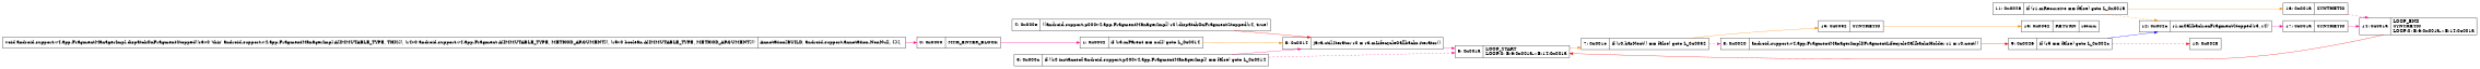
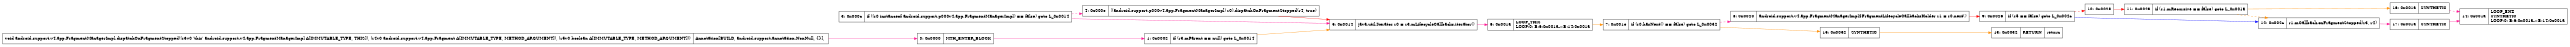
  digraph {
    rankdir=LR
    node [shape=record]
    edge [color=deeppink]
    n1 [label="{0\:\ 0x0000|MTH_ENTER_BLOCK\l}"]
    n2 [label="{1\:\ 0x0002|if (r3.mParent == null) goto L_0x0014\l}"]
    n3 [label="{5\:\ 0x0014|java.util.Iterator r0 = r3.mLifecycleCallbacks.iterator()\l}"]
-   n4 [label="{6\:\ 0x001a|LOOP_START\lLOOP:0: B:6:0x001a\-\>B:14:0x001a\l}"]
+   n4 [label="{6\:\ 0x001a|LOOP_THIS\lLOOP:0: B:6:0x001a\-\>B:14:0x001a\l}"]
    n5 [label="{3\:\ 0x000c|if ((r0 instanceof android.support.p000v4.app.FragmentManagerImpl) == false) goto L_0x0014\l}"]
    n6 [label="{4\:\ 0x000e|((android.support.p000v4.app.FragmentManagerImpl) r0).dispatchOnFragmentStopped(r4, true)\l}"]
    n7 [label="{7\:\ 0x001e|if (r0.hasNext() == false) goto L_0x0032\l}"]
    n8 [label="{8\:\ 0x0020|android.support.v4.app.FragmentManagerImpl$FragmentLifecycleCallbacksHolder r1 = r0.next()\l}"]
    n9 [label="{15\:\ 0x0032|SYNTHETIC\l}"]
    n10 [label="{9\:\ 0x0026|if (r5 == false) goto L_0x002c\l}"]
    n11 [label="{13\:\ 0x0032|RETURN\l|return\l}"]
    n12 [label="{10\:\ 0x0028}"]
    n13 [label="{12\:\ 0x002c|r1.mCallback.onFragmentStopped(r3, r4)\l}"]
    n14 [label="{11\:\ 0x002a|if (r1.mRecursive == false) goto L_0x001a\l}"]
    n15 [label="{17\:\ 0x001a|SYNTHETIC\l}"]
    n16 [label="{16\:\ 0x001a|SYNTHETIC\l}"]
    n17 [label="{14\:\ 0x001a|LOOP_END\lSYNTHETIC\lLOOP:0: B:6:0x001a\-\>B:14:0x001a\l}"]
    n18 [label="{void android.support.v4.app.FragmentManagerImpl.dispatchOnFragmentStopped((r3v0 'this' android.support.v4.app.FragmentManagerImpl A[IMMUTABLE_TYPE, THIS]), (r4v0 android.support.v4.app.Fragment A[IMMUTABLE_TYPE, METHOD_ARGUMENT]), (r5v0 boolean A[IMMUTABLE_TYPE, METHOD_ARGUMENT]))  | Annotation[BUILD, android.support.annotation.NonNull, \{\}], \l}"]
    n1 -> n2
    n2 -> n3 [color=darkorange]
    n3 -> n4
    n4 -> n7 [color=darkorange]
    n5 -> n3
-   n5 -> n4 [style=dashed]
+   n5 -> n6 [style=dashed]
    n6 -> n3 [color=red]
    n7 -> n8 [style=dashed]
    n7 -> n9 [color=darkorange]
    n8 -> n10 [color=red]
    n9 -> n11 [color=darkorange]
    n10 -> n12 [color=red style=dashed]
    n10 -> n13 [color=blue]
+   n12 -> n14 [color=red]
    n13 -> n15
    n14 -> n13 [color=darkorange style=dashed]
    n14 -> n16 [color=darkorange]
    n15 -> n17
    n16 -> n17 [style=dashed]
-   n17 -> n4 [color=red]
    n18 -> n1
  }
